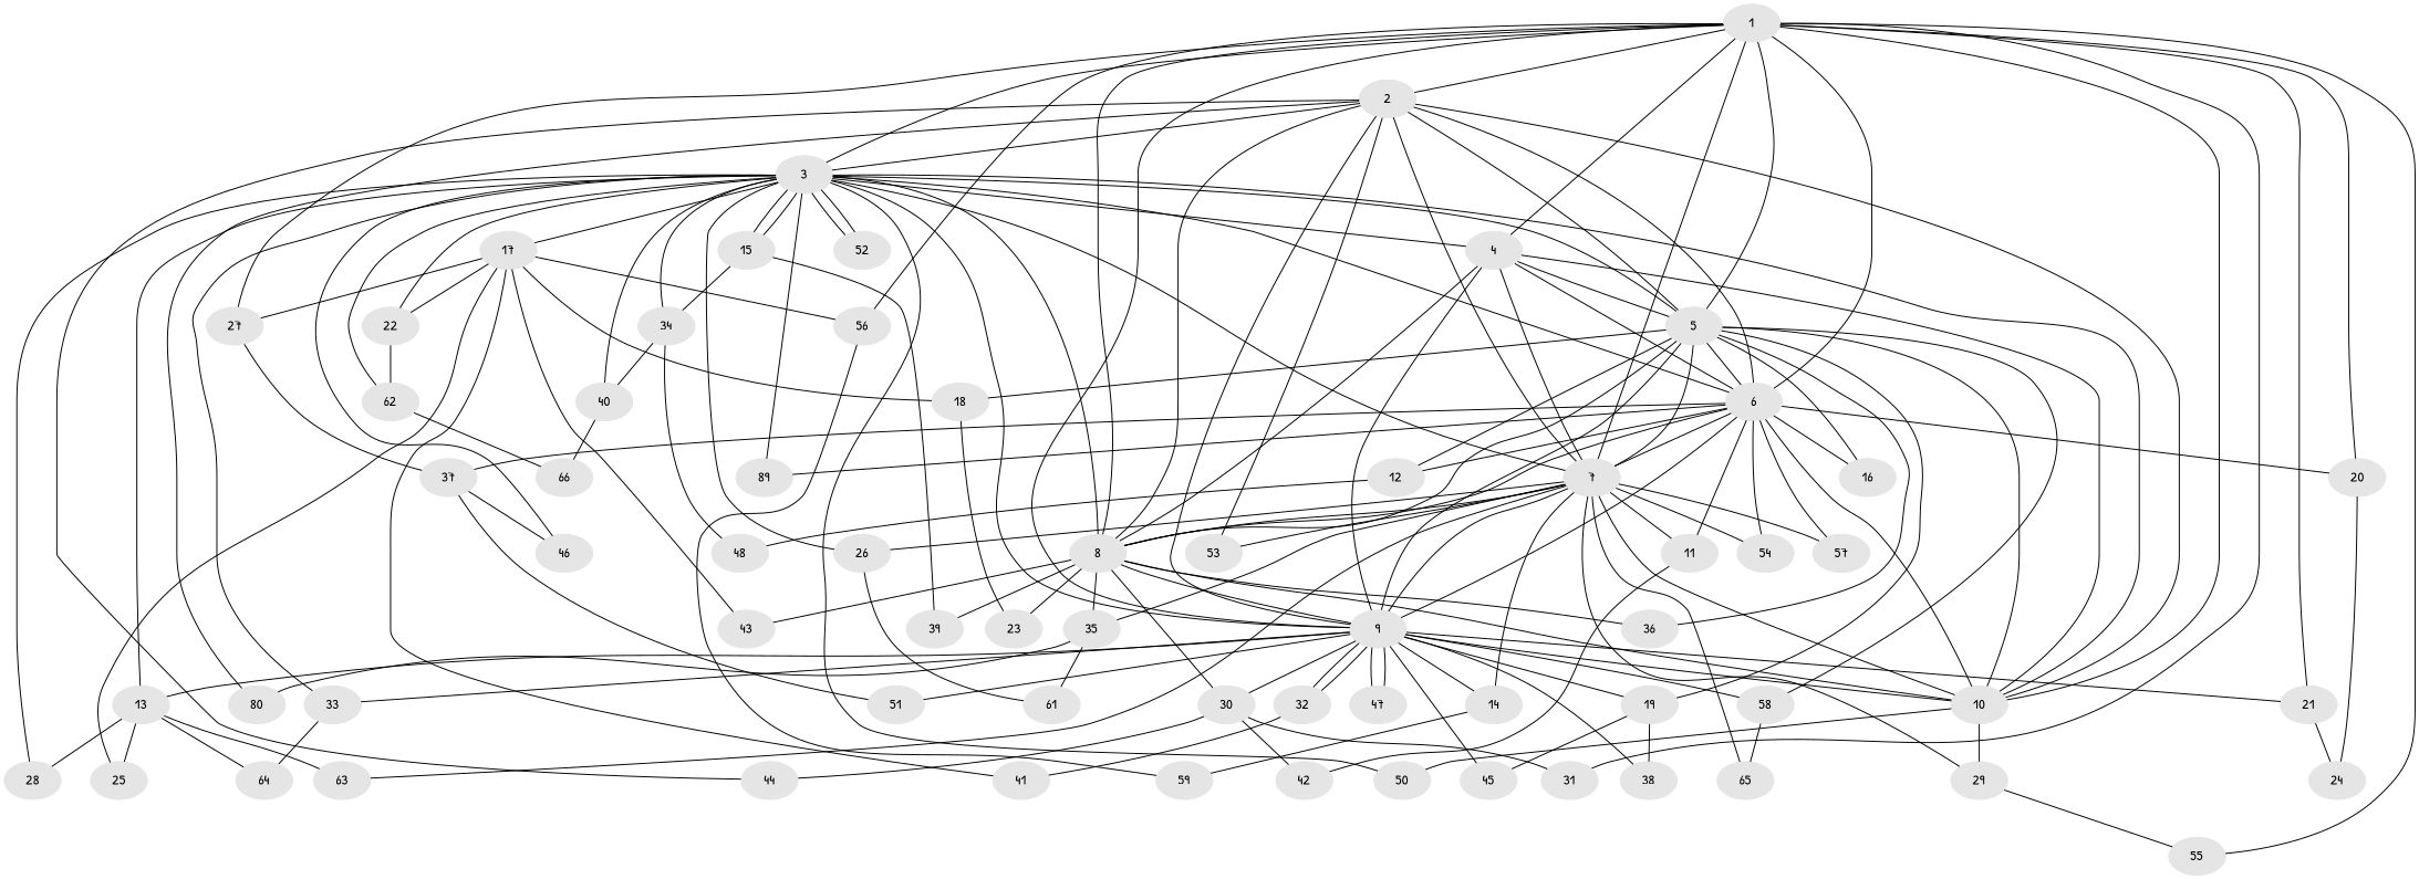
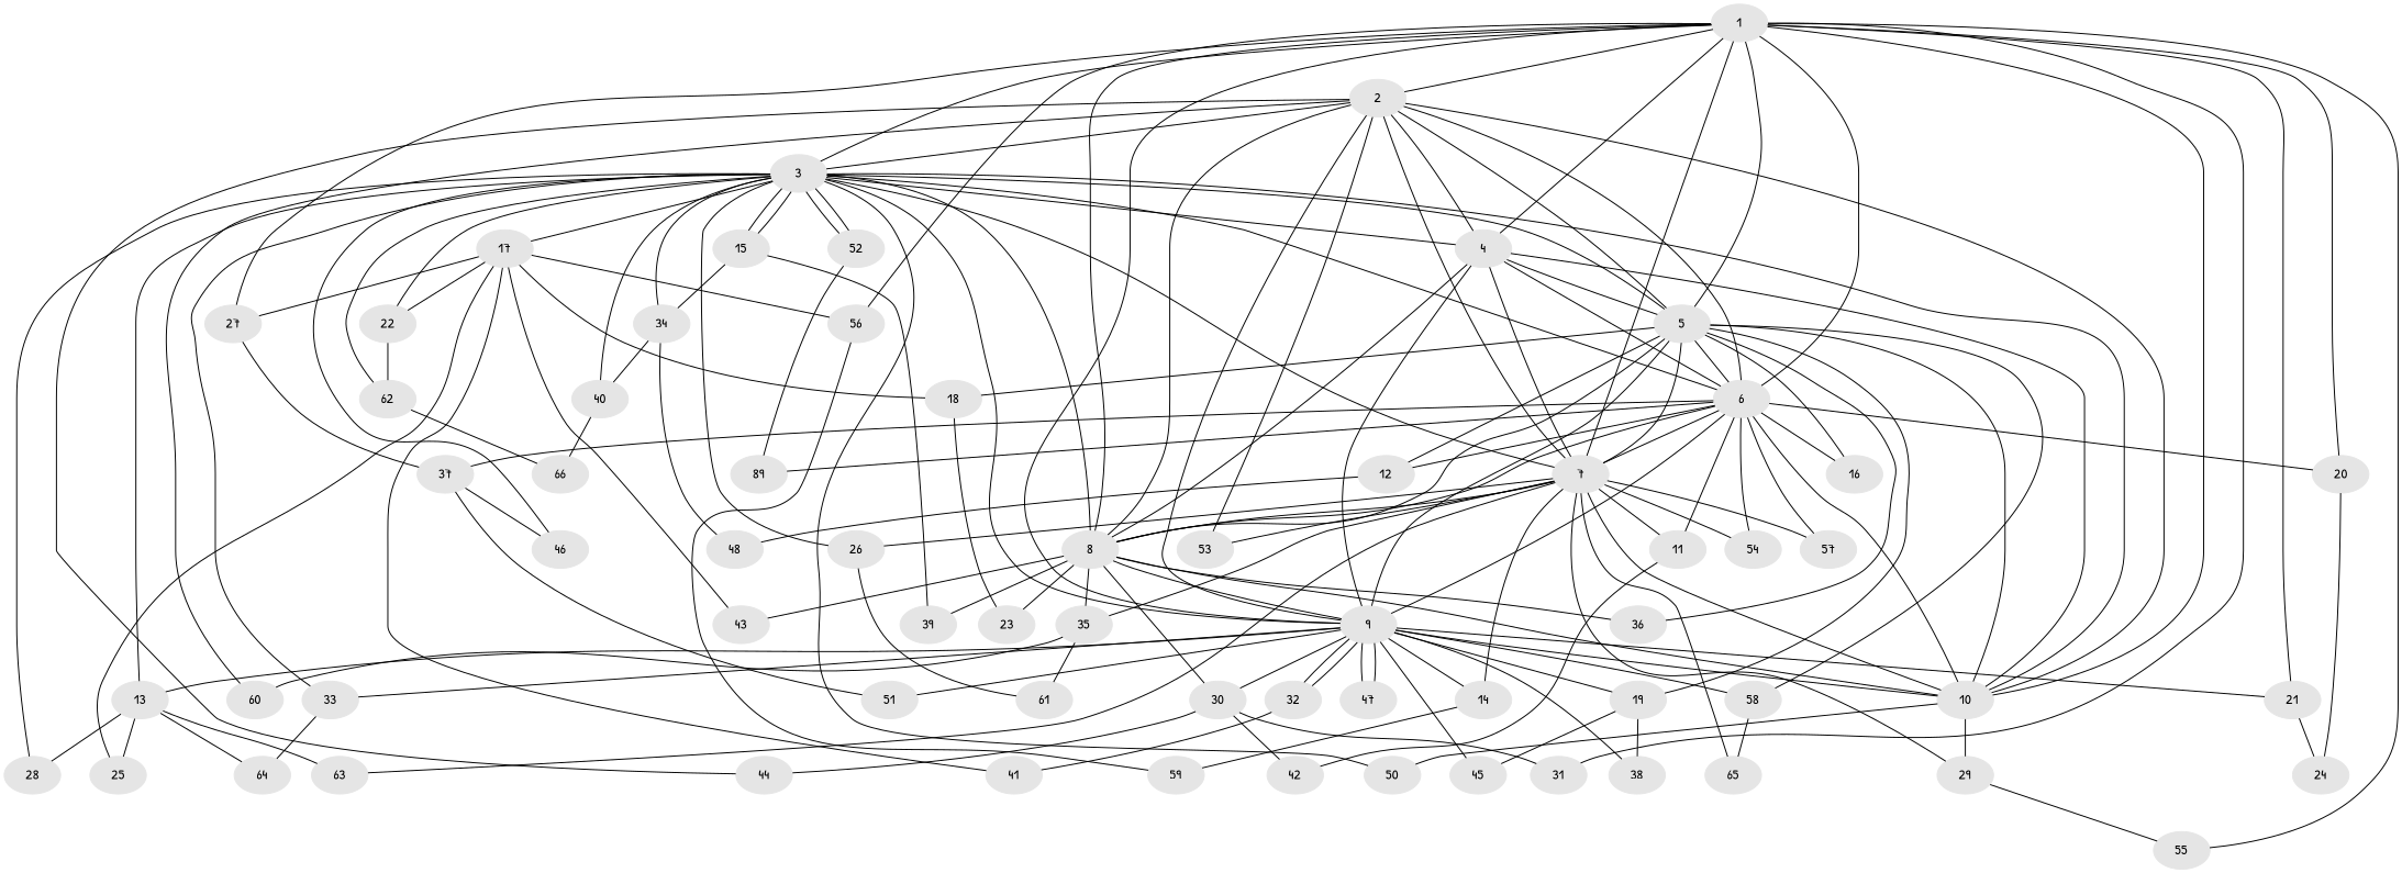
  graph {
    fontname="Patrick Hand"
    node [color=gray90 fontname="Patrick Hand" style=filled]
    edge [fontname="Patrick Hand"]
    1
    2
    3
    4
    5
    6
    7
    8
    9
    10
    20
    21
    27
    31
    55
    56
    44
    53
-   60 [label=80]
+   60
    13
    15
    17
    22
    26
    28
    33
    34
    40
    46
    n30 [label=89]
    50
    52
    62
    12
    16
    18
    19
    36
    58
    11
    37
    54
    57
    14
    29
    35
    63
    65
    23
    30
    39
    43
    32
    38
    45
    47
    51
    24
    59
    25
    64
    41
    61
    48
    66
    42
    1 -- 2
    1 -- 3
    1 -- 4
    1 -- 5
    1 -- 6
    1 -- 7
    1 -- 8
    1 -- 9
    1 -- 10
    1 -- 20
    1 -- 21
    1 -- 27
    1 -- 31
    1 -- 55
    1 -- 56
    2 -- 3
+   2 -- 4
    2 -- 5
    2 -- 6
    2 -- 7
    2 -- 8
    2 -- 9
    2 -- 10
    2 -- 44
    2 -- 53
    2 -- 60
    3 -- 4
    3 -- 5
    3 -- 6
    3 -- 7
    3 -- 8
    3 -- 9
    3 -- 10
    3 -- 13
    3 -- 15
    3 -- 15
    3 -- 17
    3 -- 22
    3 -- 26
    3 -- 28
    3 -- 33
    3 -- 34
    3 -- 40
    3 -- 46
-   3 -- n30
+   52 -- n30
    3 -- 50
    3 -- 52
    3 -- 52
    3 -- 62
    4 -- 5
    4 -- 6
    4 -- 7
    4 -- 8
    4 -- 9
    4 -- 10
    5 -- 6
    5 -- 7
    5 -- 8
    5 -- 9
    5 -- 10
    5 -- 12
    5 -- 16
    5 -- 18
    5 -- 19
    5 -- 36
    5 -- 58
    6 -- 7
    6 -- 8
    6 -- 9
    6 -- 10
    6 -- 20
    6 -- n30
    6 -- 12
    6 -- 16
    6 -- 11
    6 -- 37
    6 -- 54
    6 -- 57
    7 -- 8
-   7 -- 9
    7 -- 10
    7 -- 53
    7 -- 26
    7 -- 11
    7 -- 54
    7 -- 57
    7 -- 14
    7 -- 29
    7 -- 35
    7 -- 63
    7 -- 65
    8 -- 9
    8 -- 10
    8 -- 36
    8 -- 35
    8 -- 23
    8 -- 30
    8 -- 39
    8 -- 43
    9 -- 10
    9 -- 21
    9 -- 13
    9 -- 33
    9 -- 19
    9 -- 58
    9 -- 14
    9 -- 30
    9 -- 32
    9 -- 32
    9 -- 38
    9 -- 45
    9 -- 47
    9 -- 47
    9 -- 51
    10 -- 50
    10 -- 29
    20 -- 24
    21 -- 24
    27 -- 37
    56 -- 59
    13 -- 28
    13 -- 63
    13 -- 25
    13 -- 64
    15 -- 34
    15 -- 39
    17 -- 27
    17 -- 56
    17 -- 22
    17 -- 18
    17 -- 43
    17 -- 25
    17 -- 41
    22 -- 62
    26 -- 61
    33 -- 64
    34 -- 40
    34 -- 48
    40 -- 66
    62 -- 66
    12 -- 48
    18 -- 23
    19 -- 38
    19 -- 45
    58 -- 65
    11 -- 42
    37 -- 46
    37 -- 51
    14 -- 59
    29 -- 55
    35 -- 60
    35 -- 61
    30 -- 31
    30 -- 44
    30 -- 42
    32 -- 41
  }
